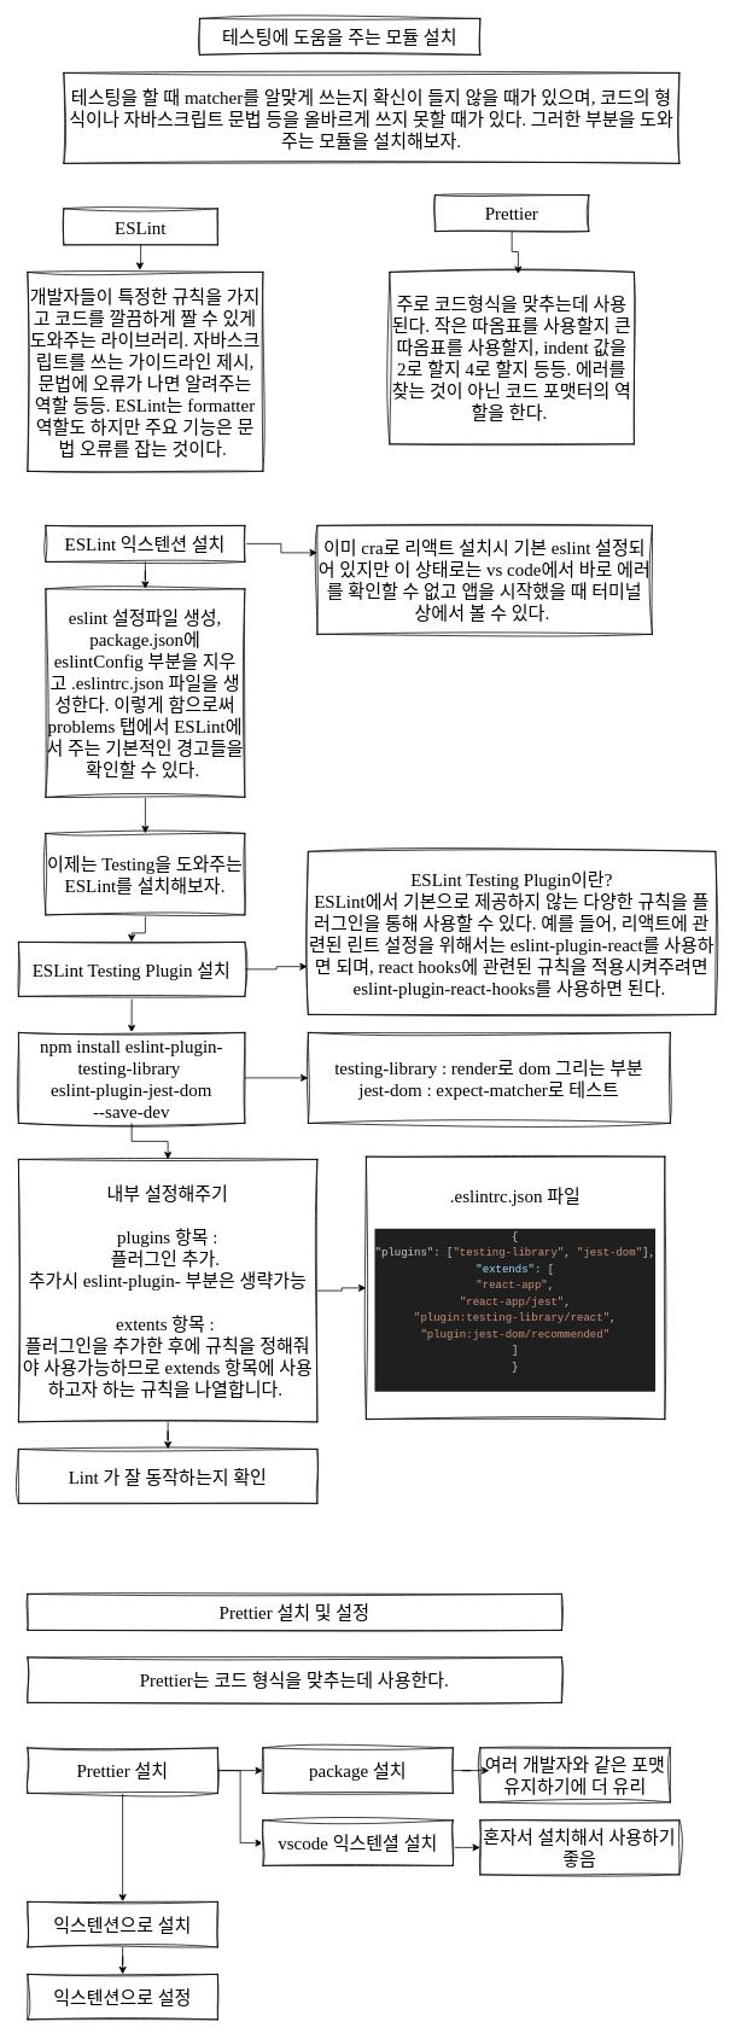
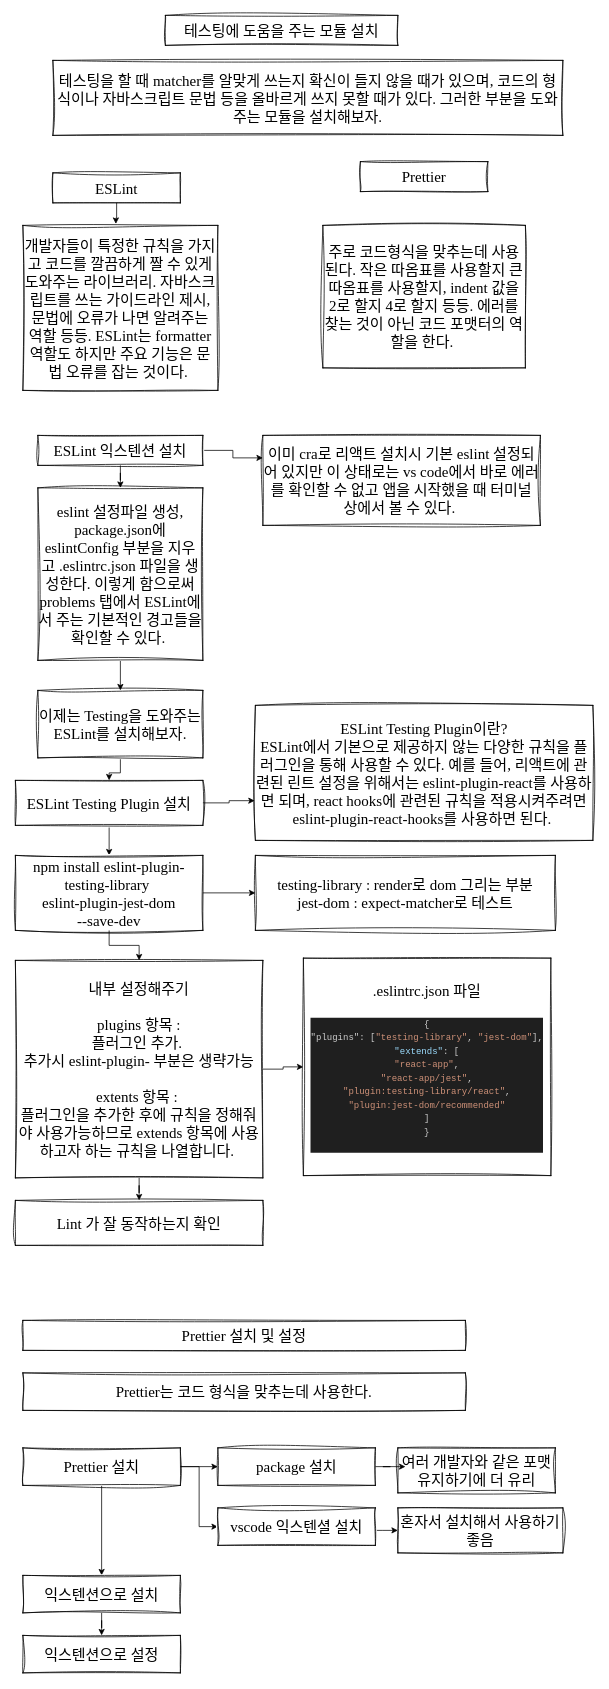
  <mxCell id="0" />
  <mxCell id="1" parent="0" />
  <mxCell id="2" value="테스팅에 도움을 주는 모듈 설치" style="rounded=0;whiteSpace=wrap;html=1;sketch=1;hachureGap=4;jiggle=2;curveFitting=1;fontFamily=Architects Daughter;fontSource=https%3A%2F%2Ffonts.googleapis.com%2Fcss%3Ffamily%3DArchitects%2BDaughter;fontSize=20;" vertex="1" parent="1"><mxGeometry x="220" y="20" width="310" height="40" as="geometry" /></mxCell>
  <mxCell id="3" value="테스팅을 할 때 matcher를 알맞게 쓰는지 확신이 들지 않을 때가 있으며, 코드의 형식이나 자바스크립트 문법 등을 올바르게 쓰지 못할 때가 있다. 그러한 부분을 도와주는 모듈을 설치해보자." style="rounded=0;whiteSpace=wrap;html=1;sketch=1;hachureGap=4;jiggle=2;curveFitting=1;fontFamily=Architects Daughter;fontSource=https%3A%2F%2Ffonts.googleapis.com%2Fcss%3Ffamily%3DArchitects%2BDaughter;fontSize=20;" vertex="1" parent="1"><mxGeometry x="70" y="80" width="680" height="100" as="geometry" /></mxCell>
  <mxCell id="4" value="ESLint" style="rounded=0;whiteSpace=wrap;html=1;sketch=1;hachureGap=4;jiggle=2;curveFitting=1;fontFamily=Architects Daughter;fontSource=https%3A%2F%2Ffonts.googleapis.com%2Fcss%3Ffamily%3DArchitects%2BDaughter;fontSize=20;" vertex="1" parent="1"><mxGeometry x="70" y="230" width="170" height="40" as="geometry" /></mxCell>
  <mxCell id="5" value="Prettier" style="rounded=0;whiteSpace=wrap;html=1;sketch=1;hachureGap=4;jiggle=2;curveFitting=1;fontFamily=Architects Daughter;fontSource=https%3A%2F%2Ffonts.googleapis.com%2Fcss%3Ffamily%3DArchitects%2BDaughter;fontSize=20;" vertex="1" parent="1"><mxGeometry x="480" y="215" width="170" height="40" as="geometry" /></mxCell>
  <mxCell id="6" value="개발자들이 특정한 규칙을 가지고 코드를 깔끔하게 짤 수 있게 도와주는 라이브러리. 자바스크립트를 쓰는 가이드라인 제시, 문법에 오류가 나면 알려주는 역할 등등. ESLint는 formatter 역할도 하지만 주요 기능은 문법 오류를 잡는 것이다.&amp;nbsp;" style="rounded=0;whiteSpace=wrap;html=1;sketch=1;hachureGap=4;jiggle=2;curveFitting=1;fontFamily=Architects Daughter;fontSource=https%3A%2F%2Ffonts.googleapis.com%2Fcss%3Ffamily%3DArchitects%2BDaughter;fontSize=20;" vertex="1" parent="1"><mxGeometry x="30" y="300" width="260" height="220" as="geometry" /></mxCell>
  <mxCell id="7" value="주로 코드형식을 맞추는데 사용된다. 작은 따옴표를 사용할지 큰 따옴표를 사용할지, indent 값을 2로 할지 4로 할지 등등. 에러를 찾는 것이 아닌 코드 포맷터의 역할을 한다.&amp;nbsp;" style="rounded=0;whiteSpace=wrap;html=1;sketch=1;hachureGap=4;jiggle=2;curveFitting=1;fontFamily=Architects Daughter;fontSource=https%3A%2F%2Ffonts.googleapis.com%2Fcss%3Ffamily%3DArchitects%2BDaughter;fontSize=20;" vertex="1" parent="1"><mxGeometry x="430" y="300" width="270" height="190" as="geometry" /></mxCell>
  <mxCell id="8" style="edgeStyle=orthogonalEdgeStyle;rounded=0;orthogonalLoop=1;jettySize=auto;html=1;fontFamily=Architects Daughter;fontSource=https%3A%2F%2Ffonts.googleapis.com%2Fcss%3Ffamily%3DArchitects%2BDaughter;fontSize=20;fontColor=default;" edge="1" parent="1" source="10" target="13"><mxGeometry relative="1" as="geometry" /></mxCell>
  <mxCell id="9" style="edgeStyle=orthogonalEdgeStyle;rounded=0;orthogonalLoop=1;jettySize=auto;html=1;entryX=0;entryY=0.25;entryDx=0;entryDy=0;fontFamily=Architects Daughter;fontSource=https%3A%2F%2Ffonts.googleapis.com%2Fcss%3Ffamily%3DArchitects%2BDaughter;fontSize=20;fontColor=default;" edge="1" parent="1" source="10" target="11"><mxGeometry relative="1" as="geometry" /></mxCell>
  <mxCell id="10" value="ESLint 익스텐션 설치" style="rounded=0;whiteSpace=wrap;html=1;sketch=1;hachureGap=4;jiggle=2;curveFitting=1;fontFamily=Architects Daughter;fontSource=https%3A%2F%2Ffonts.googleapis.com%2Fcss%3Ffamily%3DArchitects%2BDaughter;fontSize=20;" vertex="1" parent="1"><mxGeometry x="50" y="580" width="220" height="40" as="geometry" /></mxCell>
  <mxCell id="11" value="이미 cra로 리액트 설치시 기본 eslint 설정되어 있지만 이 상태로는 vs code에서 바로 에러를 확인할 수 없고 앱을 시작했을 때 터미널 상에서 볼 수 있다.&amp;nbsp;" style="rounded=0;whiteSpace=wrap;html=1;sketch=1;hachureGap=4;jiggle=2;curveFitting=1;fontFamily=Architects Daughter;fontSource=https%3A%2F%2Ffonts.googleapis.com%2Fcss%3Ffamily%3DArchitects%2BDaughter;fontSize=20;" vertex="1" parent="1"><mxGeometry x="350" y="580" width="370" height="120" as="geometry" /></mxCell>
  <mxCell id="12" style="edgeStyle=orthogonalEdgeStyle;rounded=0;orthogonalLoop=1;jettySize=auto;html=1;entryX=0.5;entryY=0;entryDx=0;entryDy=0;fontFamily=Architects Daughter;fontSource=https%3A%2F%2Ffonts.googleapis.com%2Fcss%3Ffamily%3DArchitects%2BDaughter;fontSize=20;fontColor=default;" edge="1" parent="1" source="13" target="15"><mxGeometry relative="1" as="geometry" /></mxCell>
  <mxCell id="13" value="eslint 설정파일 생성, package.json에 eslintConfig 부분을 지우고 .eslintrc.json 파일을 생성한다. 이렇게 함으로써 problems 탭에서 ESLint에서 주는 기본적인 경고들을 확인할 수 있다.&amp;nbsp;" style="rounded=0;whiteSpace=wrap;html=1;sketch=1;hachureGap=4;jiggle=2;curveFitting=1;fontFamily=Architects Daughter;fontSource=https%3A%2F%2Ffonts.googleapis.com%2Fcss%3Ffamily%3DArchitects%2BDaughter;fontSize=20;" vertex="1" parent="1"><mxGeometry x="50" y="650" width="220" height="230" as="geometry" /></mxCell>
  <mxCell id="14" value="" style="edgeStyle=orthogonalEdgeStyle;rounded=0;orthogonalLoop=1;jettySize=auto;html=1;fontFamily=Architects Daughter;fontSource=https%3A%2F%2Ffonts.googleapis.com%2Fcss%3Ffamily%3DArchitects%2BDaughter;fontSize=20;fontColor=default;" edge="1" parent="1" source="15" target="17"><mxGeometry relative="1" as="geometry" /></mxCell>
  <mxCell id="15" value="이제는 Testing을 도와주는 ESLint를 설치해보자." style="rounded=0;whiteSpace=wrap;html=1;sketch=1;hachureGap=4;jiggle=2;curveFitting=1;fontFamily=Architects Daughter;fontSource=https%3A%2F%2Ffonts.googleapis.com%2Fcss%3Ffamily%3DArchitects%2BDaughter;fontSize=20;" vertex="1" parent="1"><mxGeometry x="50" y="920" width="220" height="90" as="geometry" /></mxCell>
  <mxCell id="16" style="edgeStyle=orthogonalEdgeStyle;rounded=0;orthogonalLoop=1;jettySize=auto;html=1;entryX=0.5;entryY=0;entryDx=0;entryDy=0;fontFamily=Architects Daughter;fontSource=https%3A%2F%2Ffonts.googleapis.com%2Fcss%3Ffamily%3DArchitects%2BDaughter;fontSize=20;fontColor=default;" edge="1" parent="1" source="17" target="21"><mxGeometry relative="1" as="geometry" /></mxCell>
  <mxCell id="17" value="ESLint Testing Plugin 설치" style="rounded=0;whiteSpace=wrap;html=1;sketch=1;hachureGap=4;jiggle=2;curveFitting=1;fontFamily=Architects Daughter;fontSource=https%3A%2F%2Ffonts.googleapis.com%2Fcss%3Ffamily%3DArchitects%2BDaughter;fontSize=20;" vertex="1" parent="1"><mxGeometry x="20" y="1040" width="250" height="60" as="geometry" /></mxCell>
  <mxCell id="18" value="ESLint Testing Plugin이란?&lt;br&gt;ESLint에서 기본으로 제공하지 않는 다양한 규칙을 플러그인을 통해 사용할 수 있다. 예를 들어, 리액트에 관련된 린트 설정을 위해서는 eslint-plugin-react를 사용하면 되며, react hooks에 관련된 규칙을 적용시켜주려면 eslint-plugin-react-hooks를 사용하면 된다.&amp;nbsp;" style="rounded=0;whiteSpace=wrap;html=1;sketch=1;hachureGap=4;jiggle=2;curveFitting=1;fontFamily=Architects Daughter;fontSource=https%3A%2F%2Ffonts.googleapis.com%2Fcss%3Ffamily%3DArchitects%2BDaughter;fontSize=20;" vertex="1" parent="1"><mxGeometry x="340" y="940" width="450" height="180" as="geometry" /></mxCell>
  <mxCell id="19" value="" style="edgeStyle=orthogonalEdgeStyle;rounded=0;orthogonalLoop=1;jettySize=auto;html=1;fontFamily=Architects Daughter;fontSource=https%3A%2F%2Ffonts.googleapis.com%2Fcss%3Ffamily%3DArchitects%2BDaughter;fontSize=20;fontColor=default;" edge="1" parent="1" source="21" target="22"><mxGeometry relative="1" as="geometry" /></mxCell>
  <mxCell id="20" value="" style="edgeStyle=orthogonalEdgeStyle;rounded=0;orthogonalLoop=1;jettySize=auto;html=1;fontFamily=Architects Daughter;fontSource=https%3A%2F%2Ffonts.googleapis.com%2Fcss%3Ffamily%3DArchitects%2BDaughter;fontSize=20;fontColor=default;" edge="1" parent="1" source="21" target="25"><mxGeometry relative="1" as="geometry" /></mxCell>
  <mxCell id="21" value="npm install eslint-plugin-testing-library&amp;nbsp;&lt;br&gt;eslint-plugin-jest-dom&lt;br&gt;--save-dev" style="rounded=0;whiteSpace=wrap;html=1;sketch=1;hachureGap=4;jiggle=2;curveFitting=1;fontFamily=Architects Daughter;fontSource=https%3A%2F%2Ffonts.googleapis.com%2Fcss%3Ffamily%3DArchitects%2BDaughter;fontSize=20;" vertex="1" parent="1"><mxGeometry x="20" y="1140" width="250" height="100" as="geometry" /></mxCell>
  <mxCell id="22" value="testing-library : render로 dom 그리는 부분&lt;br&gt;jest-dom : expect-matcher로 테스트" style="rounded=0;whiteSpace=wrap;html=1;sketch=1;hachureGap=4;jiggle=2;curveFitting=1;fontFamily=Architects Daughter;fontSource=https%3A%2F%2Ffonts.googleapis.com%2Fcss%3Ffamily%3DArchitects%2BDaughter;fontSize=20;" vertex="1" parent="1"><mxGeometry x="340" y="1140" width="400" height="100" as="geometry" /></mxCell>
  <mxCell id="23" value="" style="edgeStyle=orthogonalEdgeStyle;rounded=0;orthogonalLoop=1;jettySize=auto;html=1;fontFamily=Architects Daughter;fontSource=https%3A%2F%2Ffonts.googleapis.com%2Fcss%3Ffamily%3DArchitects%2BDaughter;fontSize=20;fontColor=default;" edge="1" parent="1" source="25" target="26"><mxGeometry relative="1" as="geometry" /></mxCell>
  <mxCell id="24" value="" style="edgeStyle=orthogonalEdgeStyle;rounded=0;orthogonalLoop=1;jettySize=auto;html=1;fontFamily=Architects Daughter;fontSource=https%3A%2F%2Ffonts.googleapis.com%2Fcss%3Ffamily%3DArchitects%2BDaughter;fontSize=20;fontColor=default;" edge="1" parent="1" source="25" target="27"><mxGeometry relative="1" as="geometry" /></mxCell>
  <mxCell id="25" value="내부 설정해주기&lt;br&gt;&lt;br&gt;plugins 항목 : &lt;br&gt;플러그인 추가.&amp;nbsp;&lt;br&gt;추가시 eslint-plugin- 부분은 생략가능&lt;br&gt;&lt;br&gt;extents 항목 :&amp;nbsp;&lt;br&gt;플러그인을 추가한 후에 규칙을 정해줘야 사용가능하므로 extends 항목에 사용하고자 하는 규칙을 나열합니다.&amp;nbsp;" style="rounded=0;whiteSpace=wrap;html=1;sketch=1;hachureGap=4;jiggle=2;curveFitting=1;fontFamily=Architects Daughter;fontSource=https%3A%2F%2Ffonts.googleapis.com%2Fcss%3Ffamily%3DArchitects%2BDaughter;fontSize=20;" vertex="1" parent="1"><mxGeometry x="20" y="1280" width="330" height="290" as="geometry" /></mxCell>
  <mxCell id="26" value=".eslintrc.json 파일&lt;br&gt;&lt;br&gt;&lt;div style=&quot;color: rgb(204, 204, 204); background-color: rgb(31, 31, 31); font-family: Menlo, Monaco, &amp;quot;Courier New&amp;quot;, monospace; font-size: 12px; line-height: 18px;&quot;&gt;&lt;div&gt;{&lt;/div&gt;&lt;div&gt;  &quot;plugins&quot;: [&lt;span style=&quot;color: #ce9178;&quot;&gt;&quot;testing-library&quot;&lt;/span&gt;, &lt;span style=&quot;color: #ce9178;&quot;&gt;&quot;jest-dom&quot;&lt;/span&gt;],&lt;/div&gt;&lt;div&gt;  &lt;span style=&quot;color: #9cdcfe;&quot;&gt;&quot;extends&quot;&lt;/span&gt;: [&lt;/div&gt;&lt;div&gt;    &lt;span style=&quot;color: #ce9178;&quot;&gt;&quot;react-app&quot;&lt;/span&gt;,&lt;/div&gt;&lt;div&gt;    &lt;span style=&quot;color: #ce9178;&quot;&gt;&quot;react-app/jest&quot;&lt;/span&gt;,&lt;/div&gt;&lt;div&gt;    &lt;span style=&quot;color: #ce9178;&quot;&gt;&quot;plugin:testing-library/react&quot;&lt;/span&gt;,&lt;/div&gt;&lt;div&gt;    &lt;span style=&quot;color: #ce9178;&quot;&gt;&quot;plugin:jest-dom/recommended&quot;&lt;/span&gt;&lt;/div&gt;&lt;div&gt;  ]&lt;/div&gt;&lt;div&gt;}&lt;/div&gt;&lt;br&gt;&lt;/div&gt;" style="rounded=0;whiteSpace=wrap;html=1;sketch=1;hachureGap=4;jiggle=2;curveFitting=1;fontFamily=Architects Daughter;fontSource=https%3A%2F%2Ffonts.googleapis.com%2Fcss%3Ffamily%3DArchitects%2BDaughter;fontSize=20;" vertex="1" parent="1"><mxGeometry x="404" y="1277" width="330" height="290" as="geometry" /></mxCell>
  <mxCell id="27" value="Lint 가 잘 동작하는지 확인" style="rounded=0;whiteSpace=wrap;html=1;sketch=1;hachureGap=4;jiggle=2;curveFitting=1;fontFamily=Architects Daughter;fontSource=https%3A%2F%2Ffonts.googleapis.com%2Fcss%3Ffamily%3DArchitects%2BDaughter;fontSize=20;" vertex="1" parent="1"><mxGeometry x="20" y="1600" width="330" height="60" as="geometry" /></mxCell>
  <mxCell id="28" value="Prettier 설치 및 설정" style="rounded=0;whiteSpace=wrap;html=1;sketch=1;hachureGap=4;jiggle=2;curveFitting=1;strokeColor=default;align=center;verticalAlign=middle;fontFamily=Architects Daughter;fontSource=https%3A%2F%2Ffonts.googleapis.com%2Fcss%3Ffamily%3DArchitects%2BDaughter;fontSize=20;fontColor=default;fillColor=default;" vertex="1" parent="1"><mxGeometry x="30" y="1760" width="590" height="40" as="geometry" /></mxCell>
  <mxCell id="29" value="Prettier는 코드 형식을 맞추는데 사용한다." style="rounded=0;whiteSpace=wrap;html=1;sketch=1;hachureGap=4;jiggle=2;curveFitting=1;strokeColor=default;align=center;verticalAlign=middle;fontFamily=Architects Daughter;fontSource=https%3A%2F%2Ffonts.googleapis.com%2Fcss%3Ffamily%3DArchitects%2BDaughter;fontSize=20;fontColor=default;fillColor=default;" vertex="1" parent="1"><mxGeometry x="30" y="1830" width="590" height="50" as="geometry" /></mxCell>
  <mxCell id="30" style="edgeStyle=orthogonalEdgeStyle;rounded=0;orthogonalLoop=1;jettySize=auto;html=1;entryX=0.5;entryY=0;entryDx=0;entryDy=0;fontFamily=Architects Daughter;fontSource=https%3A%2F%2Ffonts.googleapis.com%2Fcss%3Ffamily%3DArchitects%2BDaughter;fontSize=20;fontColor=default;" edge="1" parent="1" source="33" target="40"><mxGeometry relative="1" as="geometry" /></mxCell>
  <mxCell id="31" style="edgeStyle=orthogonalEdgeStyle;rounded=0;orthogonalLoop=1;jettySize=auto;html=1;entryX=0;entryY=0.5;entryDx=0;entryDy=0;fontFamily=Architects Daughter;fontSource=https%3A%2F%2Ffonts.googleapis.com%2Fcss%3Ffamily%3DArchitects%2BDaughter;fontSize=20;fontColor=default;" edge="1" parent="1" source="33" target="34"><mxGeometry relative="1" as="geometry" /></mxCell>
  <mxCell id="32" style="edgeStyle=orthogonalEdgeStyle;rounded=0;orthogonalLoop=1;jettySize=auto;html=1;entryX=0;entryY=0.5;entryDx=0;entryDy=0;fontFamily=Architects Daughter;fontSource=https%3A%2F%2Ffonts.googleapis.com%2Fcss%3Ffamily%3DArchitects%2BDaughter;fontSize=20;fontColor=default;" edge="1" parent="1" source="33" target="36"><mxGeometry relative="1" as="geometry" /></mxCell>
  <mxCell id="33" value="Prettier 설치" style="rounded=0;whiteSpace=wrap;html=1;sketch=1;hachureGap=4;jiggle=2;curveFitting=1;strokeColor=default;align=center;verticalAlign=middle;fontFamily=Architects Daughter;fontSource=https%3A%2F%2Ffonts.googleapis.com%2Fcss%3Ffamily%3DArchitects%2BDaughter;fontSize=20;fontColor=default;fillColor=default;" vertex="1" parent="1"><mxGeometry x="30" y="1930" width="210" height="50" as="geometry" /></mxCell>
  <mxCell id="34" value="package 설치" style="rounded=0;whiteSpace=wrap;html=1;sketch=1;hachureGap=4;jiggle=2;curveFitting=1;strokeColor=default;align=center;verticalAlign=middle;fontFamily=Architects Daughter;fontSource=https%3A%2F%2Ffonts.googleapis.com%2Fcss%3Ffamily%3DArchitects%2BDaughter;fontSize=20;fontColor=default;fillColor=default;" vertex="1" parent="1"><mxGeometry x="290" y="1930" width="210" height="50" as="geometry" /></mxCell>
  <mxCell id="35" style="edgeStyle=orthogonalEdgeStyle;rounded=0;orthogonalLoop=1;jettySize=auto;html=1;entryX=0;entryY=0.5;entryDx=0;entryDy=0;fontFamily=Architects Daughter;fontSource=https%3A%2F%2Ffonts.googleapis.com%2Fcss%3Ffamily%3DArchitects%2BDaughter;fontSize=20;fontColor=default;" edge="1" parent="1" source="36" target="38"><mxGeometry relative="1" as="geometry"><Array as="points"><mxPoint x="510" y="2040" /><mxPoint x="510" y="2040" /></Array></mxGeometry></mxCell>
  <mxCell id="36" value="vscode 익스텐셜 설치" style="rounded=0;whiteSpace=wrap;html=1;sketch=1;hachureGap=4;jiggle=2;curveFitting=1;strokeColor=default;align=center;verticalAlign=middle;fontFamily=Architects Daughter;fontSource=https%3A%2F%2Ffonts.googleapis.com%2Fcss%3Ffamily%3DArchitects%2BDaughter;fontSize=20;fontColor=default;fillColor=default;" vertex="1" parent="1"><mxGeometry x="290" y="2010" width="210" height="50" as="geometry" /></mxCell>
  <mxCell id="37" value="여러 개발자와 같은 포맷 유지하기에 더 유리" style="rounded=0;whiteSpace=wrap;html=1;sketch=1;hachureGap=4;jiggle=2;curveFitting=1;strokeColor=default;align=center;verticalAlign=middle;fontFamily=Architects Daughter;fontSource=https%3A%2F%2Ffonts.googleapis.com%2Fcss%3Ffamily%3DArchitects%2BDaughter;fontSize=20;fontColor=default;fillColor=default;" vertex="1" parent="1"><mxGeometry x="530" y="1930" width="210" height="60" as="geometry" /></mxCell>
  <mxCell id="38" value="혼자서 설치해서 사용하기 좋음" style="rounded=0;whiteSpace=wrap;html=1;sketch=1;hachureGap=4;jiggle=2;curveFitting=1;strokeColor=default;align=center;verticalAlign=middle;fontFamily=Architects Daughter;fontSource=https%3A%2F%2Ffonts.googleapis.com%2Fcss%3Ffamily%3DArchitects%2BDaughter;fontSize=20;fontColor=default;fillColor=default;" vertex="1" parent="1"><mxGeometry x="530" y="2010" width="220" height="60" as="geometry" /></mxCell>
  <mxCell id="39" style="edgeStyle=orthogonalEdgeStyle;rounded=0;orthogonalLoop=1;jettySize=auto;html=1;entryX=0.5;entryY=0;entryDx=0;entryDy=0;fontFamily=Architects Daughter;fontSource=https%3A%2F%2Ffonts.googleapis.com%2Fcss%3Ffamily%3DArchitects%2BDaughter;fontSize=20;fontColor=default;" edge="1" parent="1" source="40" target="42"><mxGeometry relative="1" as="geometry" /></mxCell>
  <mxCell id="40" value="익스텐션으로 설치" style="rounded=0;whiteSpace=wrap;html=1;sketch=1;hachureGap=4;jiggle=2;curveFitting=1;strokeColor=default;align=center;verticalAlign=middle;fontFamily=Architects Daughter;fontSource=https%3A%2F%2Ffonts.googleapis.com%2Fcss%3Ffamily%3DArchitects%2BDaughter;fontSize=20;fontColor=default;fillColor=default;" vertex="1" parent="1"><mxGeometry x="30" y="2100" width="210" height="50" as="geometry" /></mxCell>
  <mxCell id="41" style="edgeStyle=orthogonalEdgeStyle;rounded=0;orthogonalLoop=1;jettySize=auto;html=1;entryX=0.048;entryY=0.417;entryDx=0;entryDy=0;entryPerimeter=0;fontFamily=Architects Daughter;fontSource=https%3A%2F%2Ffonts.googleapis.com%2Fcss%3Ffamily%3DArchitects%2BDaughter;fontSize=20;fontColor=default;" edge="1" parent="1" source="34" target="37"><mxGeometry relative="1" as="geometry" /></mxCell>
  <mxCell id="42" value="익스텐션으로 설정" style="rounded=0;whiteSpace=wrap;html=1;sketch=1;hachureGap=4;jiggle=2;curveFitting=1;strokeColor=default;align=center;verticalAlign=middle;fontFamily=Architects Daughter;fontSource=https%3A%2F%2Ffonts.googleapis.com%2Fcss%3Ffamily%3DArchitects%2BDaughter;fontSize=20;fontColor=default;fillColor=default;" vertex="1" parent="1"><mxGeometry x="30" y="2180" width="210" height="50" as="geometry" /></mxCell>
  <mxCell id="43" style="edgeStyle=orthogonalEdgeStyle;rounded=0;orthogonalLoop=1;jettySize=auto;html=1;entryX=0.477;entryY=-0.009;entryDx=0;entryDy=0;entryPerimeter=0;fontFamily=Architects Daughter;fontSource=https%3A%2F%2Ffonts.googleapis.com%2Fcss%3Ffamily%3DArchitects%2BDaughter;fontSize=20;fontColor=default;" edge="1" parent="1" source="4" target="6"><mxGeometry relative="1" as="geometry" /></mxCell>
- <mxCell id="44" style="edgeStyle=orthogonalEdgeStyle;rounded=0;orthogonalLoop=1;jettySize=auto;html=1;entryX=0.526;entryY=0.011;entryDx=0;entryDy=0;entryPerimeter=0;fontFamily=Architects Daughter;fontSource=https%3A%2F%2Ffonts.googleapis.com%2Fcss%3Ffamily%3DArchitects%2BDaughter;fontSize=20;fontColor=default;" edge="1" parent="1" source="5" target="7"><mxGeometry relative="1" as="geometry" /></mxCell>
  <mxCell id="45" style="edgeStyle=orthogonalEdgeStyle;rounded=0;orthogonalLoop=1;jettySize=auto;html=1;entryX=-0.002;entryY=0.706;entryDx=0;entryDy=0;entryPerimeter=0;fontFamily=Architects Daughter;fontSource=https%3A%2F%2Ffonts.googleapis.com%2Fcss%3Ffamily%3DArchitects%2BDaughter;fontSize=20;fontColor=default;" edge="1" parent="1" source="17" target="18"><mxGeometry relative="1" as="geometry" /></mxCell>
